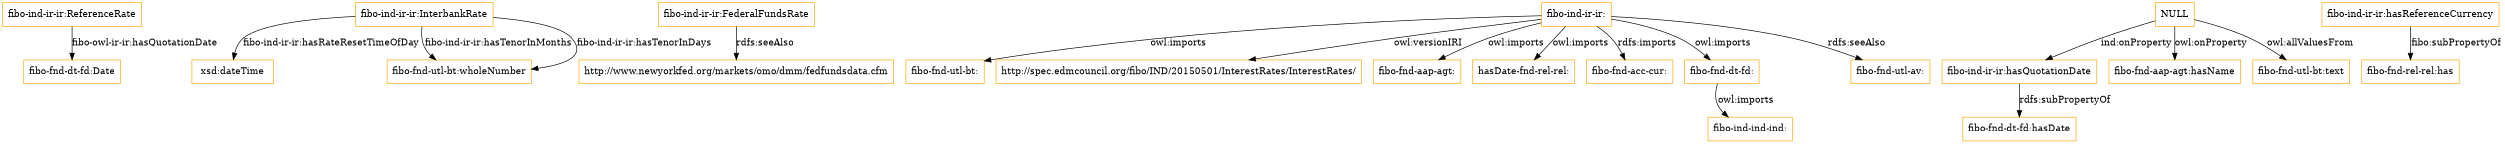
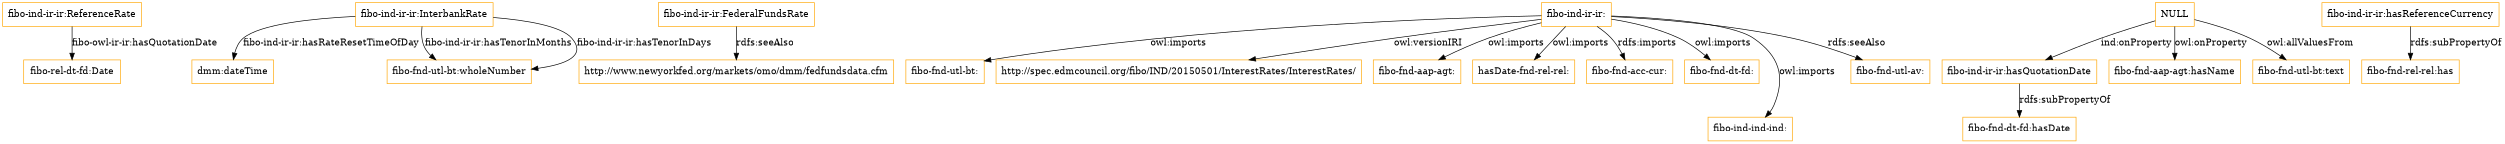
  digraph {
    rankdir=TB
    node [color=orange shape=rectangle]
    "fibo-ind-ir-ir:ReferenceRate"
-   "fibo-fnd-dt-fd:Date"
+   "fibo-fnd-dt-fd:Date" [label="fibo-rel-dt-fd:Date"]
    "fibo-ind-ir-ir:InterbankRate"
-   "xsd:dateTime"
+   "xsd:dateTime" [label="dmm:dateTime"]
    "fibo-fnd-utl-bt:wholeNumber"
    "fibo-ind-ir-ir:FederalFundsRate"
    "http://www.newyorkfed.org/markets/omo/dmm/fedfundsdata.cfm"
    "fibo-ind-ir-ir:"
    "fibo-fnd-utl-bt:"
    "http://spec.edmcouncil.org/fibo/IND/20150501/InterestRates/InterestRates/"
    "fibo-fnd-aap-agt:"
    n12 [label="hasDate-fnd-rel-rel:"]
    "fibo-fnd-acc-cur:"
    "fibo-fnd-dt-fd:"
    "fibo-ind-ind-ind:"
    "fibo-fnd-utl-av:"
    "fibo-ind-ir-ir:hasQuotationDate"
    "fibo-fnd-dt-fd:hasDate"
    "fibo-ind-ir-ir:hasReferenceCurrency"
    "fibo-fnd-rel-rel:has"
    NULL
    "fibo-fnd-aap-agt:hasName"
    "fibo-fnd-utl-bt:text"
    "fibo-ind-ir-ir:ReferenceRate" -> "fibo-fnd-dt-fd:Date" [label="fibo-owl-ir-ir:hasQuotationDate"]
    "fibo-ind-ir-ir:InterbankRate" -> "xsd:dateTime" [label="fibo-ind-ir-ir:hasRateResetTimeOfDay"]
    "fibo-ind-ir-ir:InterbankRate" -> "fibo-fnd-utl-bt:wholeNumber" [label="fibo-ind-ir-ir:hasTenorInMonths"]
    "fibo-ind-ir-ir:InterbankRate" -> "fibo-fnd-utl-bt:wholeNumber" [label="fibo-ind-ir-ir:hasTenorInDays"]
    "fibo-ind-ir-ir:FederalFundsRate" -> "http://www.newyorkfed.org/markets/omo/dmm/fedfundsdata.cfm" [label="rdfs:seeAlso"]
    "fibo-ind-ir-ir:" -> "fibo-fnd-utl-bt:" [label="owl:imports"]
    "fibo-ind-ir-ir:" -> "http://spec.edmcouncil.org/fibo/IND/20150501/InterestRates/InterestRates/" [label="owl:versionIRI"]
    "fibo-ind-ir-ir:" -> "fibo-fnd-aap-agt:" [label="owl:imports"]
    "fibo-ind-ir-ir:" -> n12 [label="owl:imports"]
    "fibo-ind-ir-ir:" -> "fibo-fnd-acc-cur:" [label="rdfs:imports"]
    "fibo-ind-ir-ir:" -> "fibo-fnd-dt-fd:" [label="owl:imports"]
-   "fibo-fnd-dt-fd:" -> "fibo-ind-ind-ind:" [label="owl:imports"]
+   "fibo-ind-ir-ir:" -> "fibo-ind-ind-ind:" [label="owl:imports"]
    "fibo-ind-ir-ir:" -> "fibo-fnd-utl-av:" [label="rdfs:seeAlso"]
    "fibo-ind-ir-ir:hasQuotationDate" -> "fibo-fnd-dt-fd:hasDate" [label="rdfs:subPropertyOf"]
-   "fibo-ind-ir-ir:hasReferenceCurrency" -> "fibo-fnd-rel-rel:has" [label="fibo:subPropertyOf"]
+   "fibo-ind-ir-ir:hasReferenceCurrency" -> "fibo-fnd-rel-rel:has" [label="rdfs:subPropertyOf"]
    NULL -> "fibo-ind-ir-ir:hasQuotationDate" [label="ind:onProperty"]
    NULL -> "fibo-fnd-aap-agt:hasName" [label="owl:onProperty"]
    NULL -> "fibo-fnd-utl-bt:text" [label="owl:allValuesFrom"]
  }
